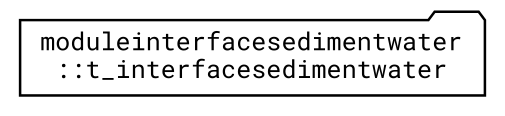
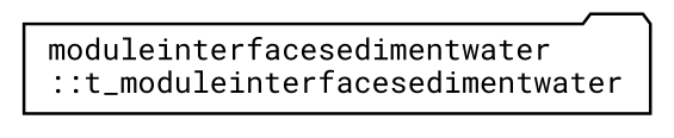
  digraph {
    rankdir=LR
    fontname="Roboto Mono"
-   n1 [color=black fillcolor=white fontname="Roboto Mono" fontsize=10 height=0.2 label="moduleinterfacesedimentwater\l::t_interfacesedimentwater" shape=folder style=filled width=0.4]
+   n1 [color=black fillcolor=white fontname="Roboto Mono" fontsize=10 height=0.2 label="moduleinterfacesedimentwater\l::t_moduleinterfacesedimentwater" shape=folder style=filled width=0.4]
  }
